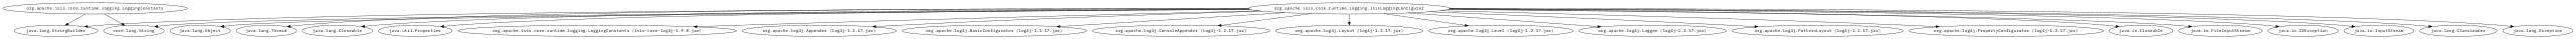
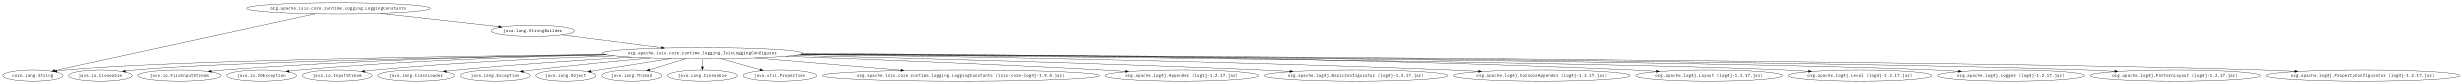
  digraph {
    fontname="IBM Plex Mono"
    node [fontname="IBM Plex Mono"]
    edge [fontname="IBM Plex Mono"]
    "org.apache.isis.core.runtime.logging.IsisLoggingConfigurer"
    "java.io.Closeable"
    "java.io.FileInputStream"
    "java.io.IOException"
    "java.io.InputStream"
    "java.lang.ClassLoader"
    "java.lang.Exception"
    "java.lang.Object"
    n9 [label="core.lang.String"]
    "java.lang.StringBuilder"
    "java.lang.Thread"
    n12 [label="java.lang.Closeable"]
    "java.util.Properties"
    "org.apache.isis.core.runtime.logging.LoggingConstants (isis-core-log4j-1.9.0.jar)"
-   "org.apache.log4j.Appender (log4j-1.2.17.jar)"
+   "org.apache.log4j.Appender (log4j-1.2.17.jar)" [label="org.apache.log4j.Appender (log1j-1.2.17.jar)"]
    "org.apache.log4j.BasicConfigurator (log4j-1.2.17.jar)"
    "org.apache.log4j.ConsoleAppender (log4j-1.2.17.jar)"
    "org.apache.log4j.Layout (log4j-1.2.17.jar)"
    "org.apache.log4j.Level (log4j-1.2.17.jar)"
    "org.apache.log4j.Logger (log4j-1.2.17.jar)"
    "org.apache.log4j.PatternLayout (log4j-1.2.17.jar)"
    "org.apache.log4j.PropertyConfigurator (log4j-1.2.17.jar)"
    "org.apache.isis.core.runtime.logging.LoggingConstants"
    "org.apache.isis.core.runtime.logging.IsisLoggingConfigurer" -> "java.io.Closeable"
    "org.apache.isis.core.runtime.logging.IsisLoggingConfigurer" -> "java.io.FileInputStream"
    "org.apache.isis.core.runtime.logging.IsisLoggingConfigurer" -> "java.io.IOException"
    "org.apache.isis.core.runtime.logging.IsisLoggingConfigurer" -> "java.io.InputStream"
    "org.apache.isis.core.runtime.logging.IsisLoggingConfigurer" -> "java.lang.ClassLoader"
    "org.apache.isis.core.runtime.logging.IsisLoggingConfigurer" -> "java.lang.Exception"
    "org.apache.isis.core.runtime.logging.IsisLoggingConfigurer" -> "java.lang.Object"
    "org.apache.isis.core.runtime.logging.IsisLoggingConfigurer" -> n9
-   "org.apache.isis.core.runtime.logging.IsisLoggingConfigurer" -> "java.lang.StringBuilder"
+   "java.lang.StringBuilder" -> "org.apache.isis.core.runtime.logging.IsisLoggingConfigurer"
    "org.apache.isis.core.runtime.logging.IsisLoggingConfigurer" -> "java.lang.Thread"
    "org.apache.isis.core.runtime.logging.IsisLoggingConfigurer" -> n12
    "org.apache.isis.core.runtime.logging.IsisLoggingConfigurer" -> "java.util.Properties"
    "org.apache.isis.core.runtime.logging.IsisLoggingConfigurer" -> "org.apache.isis.core.runtime.logging.LoggingConstants (isis-core-log4j-1.9.0.jar)"
    "org.apache.isis.core.runtime.logging.IsisLoggingConfigurer" -> "org.apache.log4j.Appender (log4j-1.2.17.jar)"
    "org.apache.isis.core.runtime.logging.IsisLoggingConfigurer" -> "org.apache.log4j.BasicConfigurator (log4j-1.2.17.jar)"
    "org.apache.isis.core.runtime.logging.IsisLoggingConfigurer" -> "org.apache.log4j.ConsoleAppender (log4j-1.2.17.jar)"
    "org.apache.isis.core.runtime.logging.IsisLoggingConfigurer" -> "org.apache.log4j.Layout (log4j-1.2.17.jar)"
    "org.apache.isis.core.runtime.logging.IsisLoggingConfigurer" -> "org.apache.log4j.Level (log4j-1.2.17.jar)"
    "org.apache.isis.core.runtime.logging.IsisLoggingConfigurer" -> "org.apache.log4j.Logger (log4j-1.2.17.jar)"
    "org.apache.isis.core.runtime.logging.IsisLoggingConfigurer" -> "org.apache.log4j.PatternLayout (log4j-1.2.17.jar)"
    "org.apache.isis.core.runtime.logging.IsisLoggingConfigurer" -> "org.apache.log4j.PropertyConfigurator (log4j-1.2.17.jar)"
    "org.apache.isis.core.runtime.logging.LoggingConstants" -> n9
    "org.apache.isis.core.runtime.logging.LoggingConstants" -> "java.lang.StringBuilder"
  }
